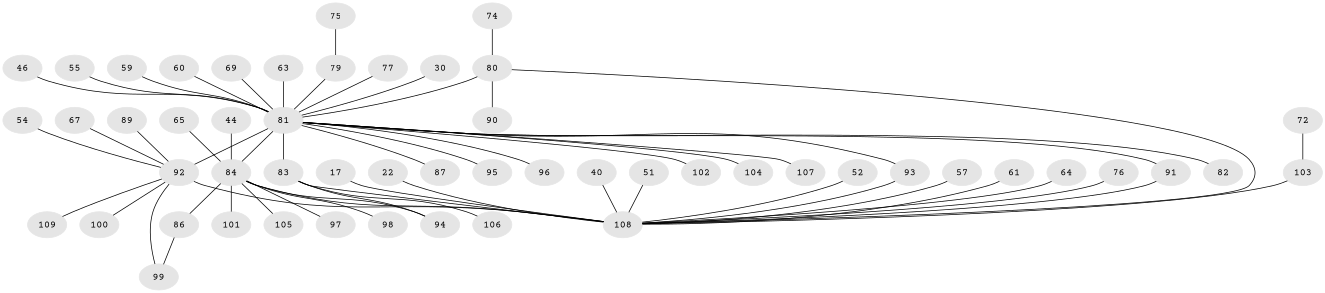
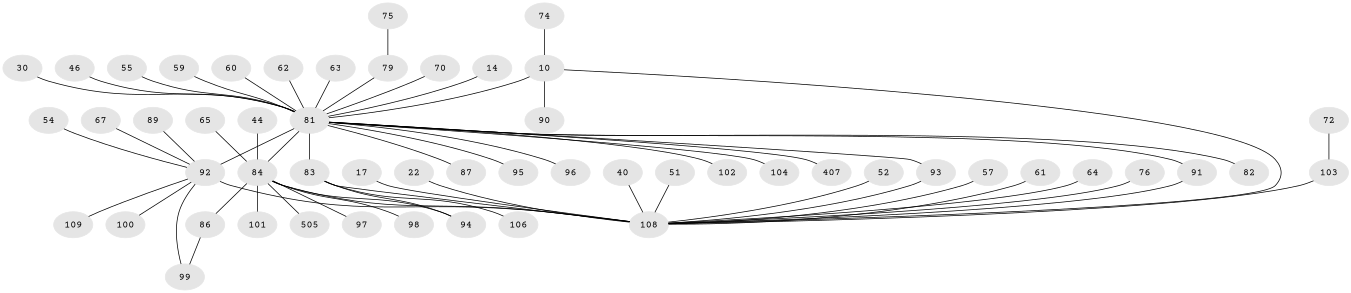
  graph {
    fontname="Courier Prime"
    node [color=gray90 fontname="Courier Prime" style=filled]
    edge [fontname="Courier Prime"]
    81 [super="+48+8+53+58+69"]
    84 [super="+32+37"]
    92 [super="+35"]
    82 [super="+39"]
    83 [super="+66+71"]
    87
    91 [super="+78+88"]
    93 [super="+49"]
    95
    96 [super="+34"]
    102
    104
-   107
+   107 [label=407]
+   14
    108 [super="+73+50+41"]
    17
    n17 [label=22]
    30
    40
    94
    86 [super="+43"]
    97
    98
    101
-   105 [super="+13"]
+   105 [super="+13" label=505]
    44
    46 [super="+36"]
    51
    52
    54 [super="+5"]
    99 [super="+21"]
    100
    109 [super="+68"]
    55
    57
    59
    60
    61
-   62 [label=69]
+   62
    63
    64
    65
    67
    103 [super="+45"]
    72
-   80 [super="+20+47+70+31+56"]
+   80 [super="+20+47+70+31+56" label=10]
    90
    74
    79 [super="+27"]
    75
    76
-   77
+   77 [label=70]
    106
    89
    81 -- 84 [weight=6]
    81 -- 92 [weight=6]
    81 -- 82
    81 -- 83 [weight=3]
    81 -- 87
    81 -- 91
    81 -- 93
    81 -- 95
    81 -- 96
    81 -- 102
    81 -- 104
    81 -- 107
    84 -- 108 [weight=4]
    84 -- 94
    84 -- 86 [weight=3]
    84 -- 97
    84 -- 98
    84 -- 101
    84 -- 105
    92 -- 108 [weight=3]
    92 -- 99
    92 -- 100
    92 -- 109
    83 -- 108 [weight=2]
    83 -- 94
    83 -- 106
    91 -- 108
    93 -- 108
+   14 -- 81
    17 -- 108
    n17 -- 108
    30 -- 81
    40 -- 108
    86 -- 99
    44 -- 84
    46 -- 81
    51 -- 108
    52 -- 108
    54 -- 92
    55 -- 81
    57 -- 108
    59 -- 81
    60 -- 81
    61 -- 108
    62 -- 81
    63 -- 81 [weight=2]
    64 -- 108
    65 -- 84
    67 -- 92
    103 -- 108 [weight=3]
    72 -- 103
    80 -- 81 [weight=2]
    80 -- 108
    80 -- 90
    74 -- 80
    79 -- 81
    75 -- 79
    76 -- 108
    77 -- 81
    89 -- 92
  }
